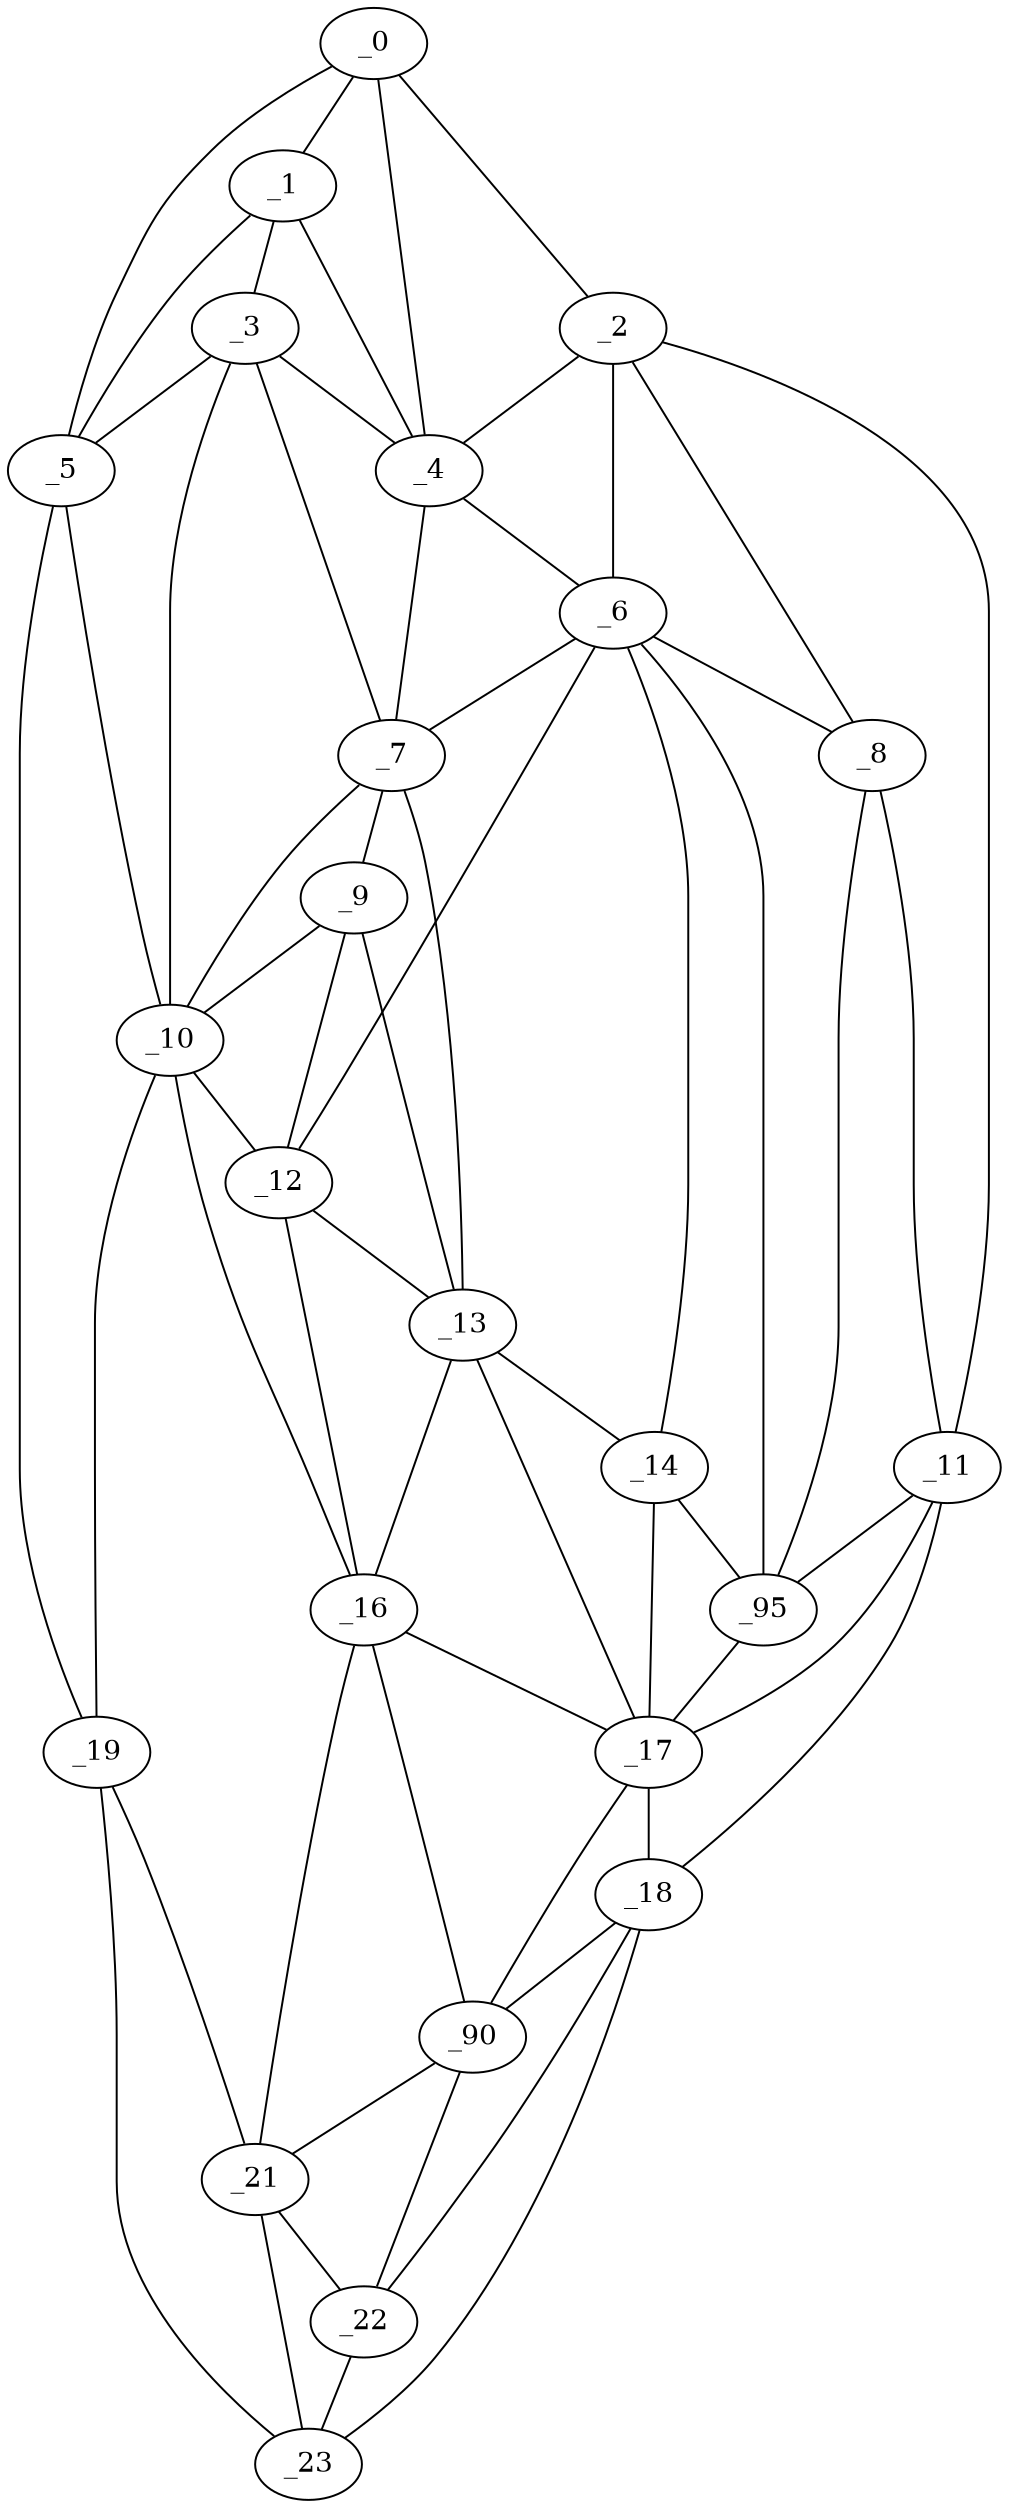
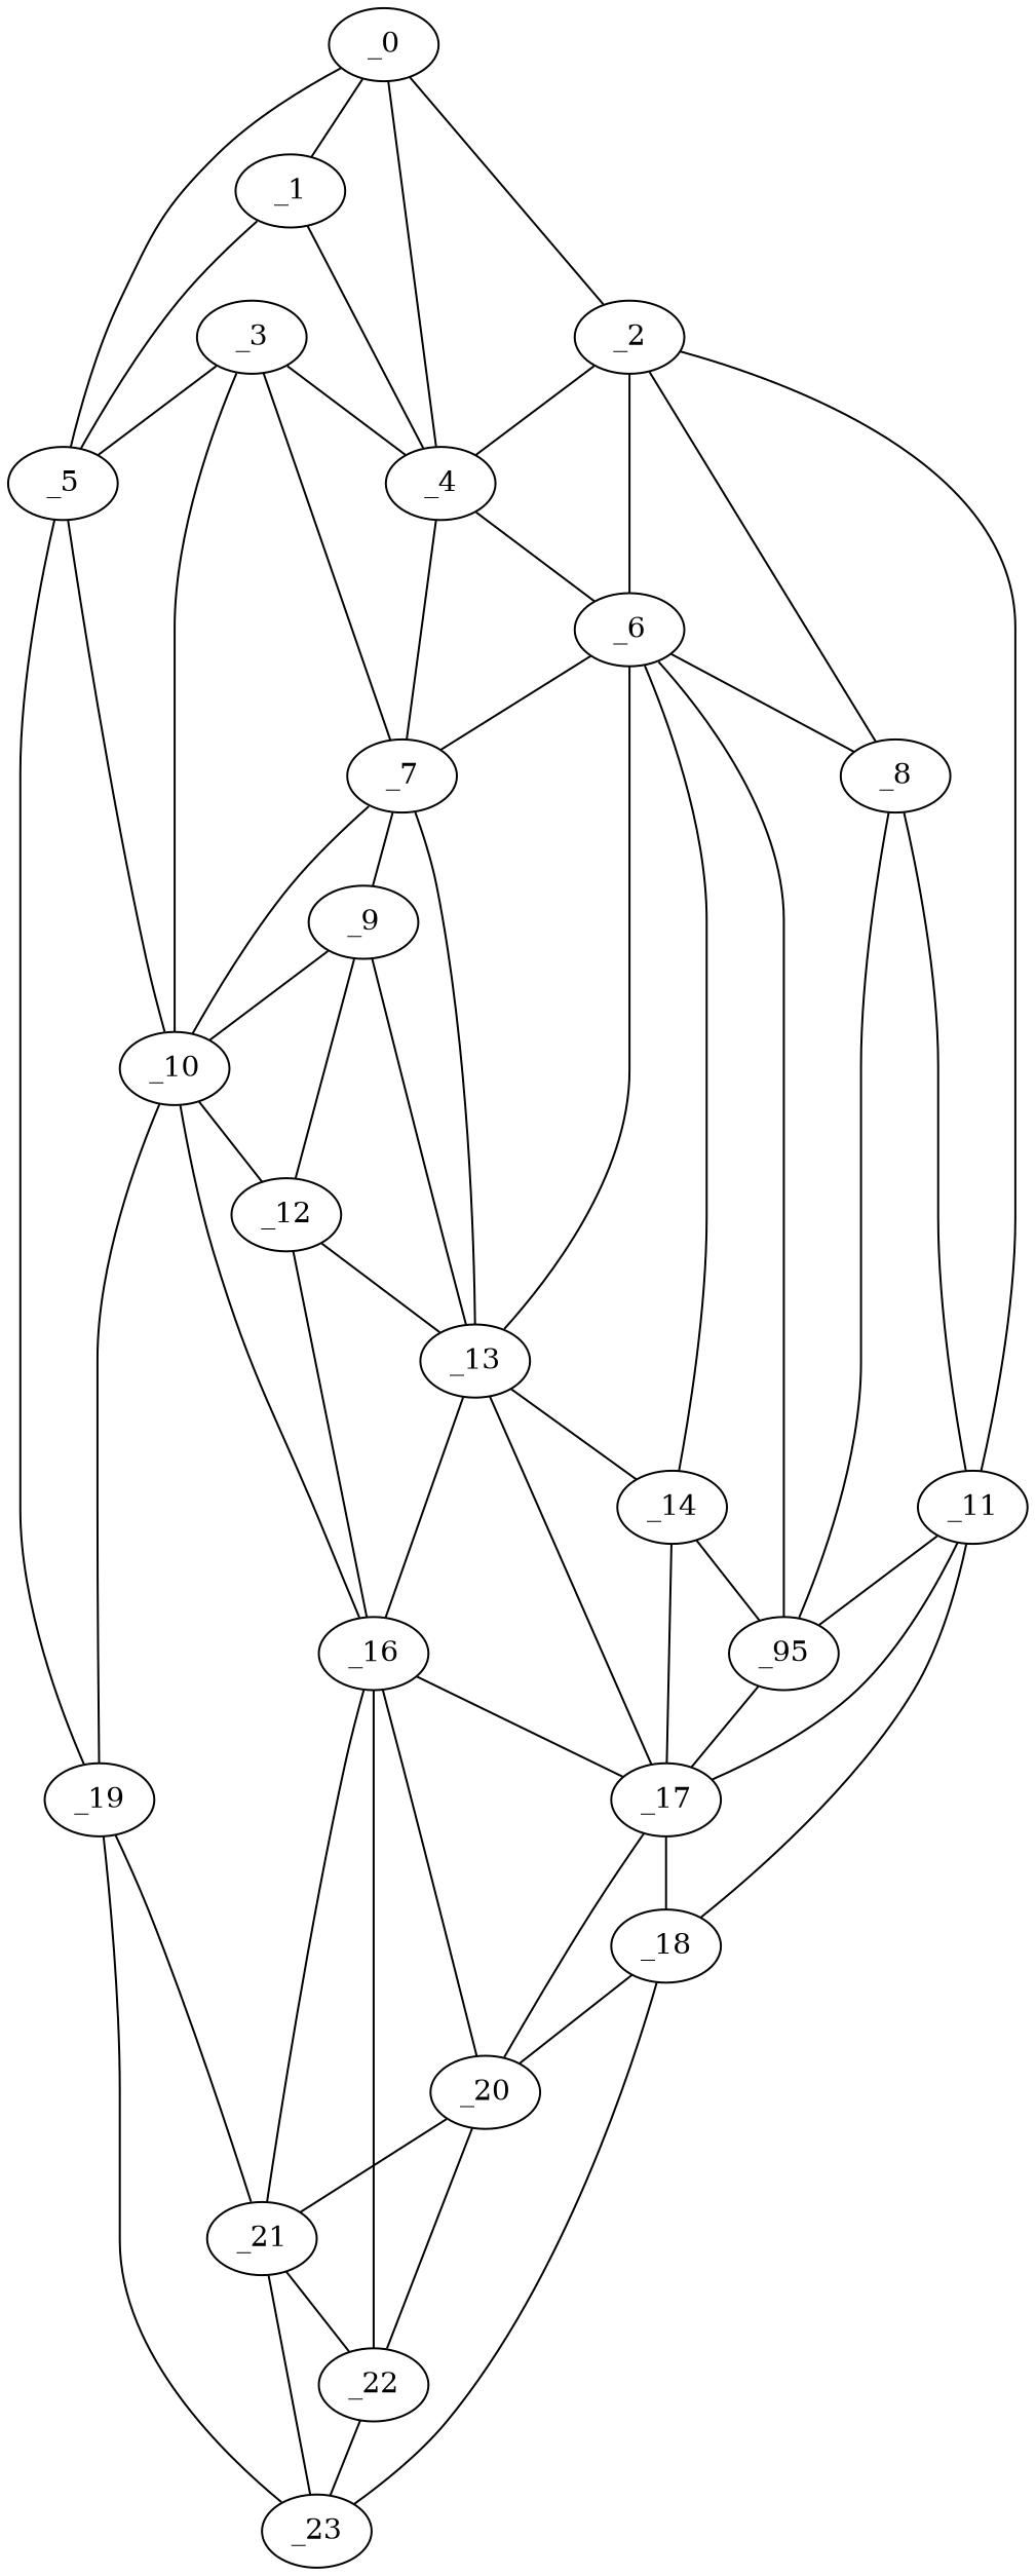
  graph {
    node [x=103 y=83]
    edge [valence=2]
    _0 [x=11 y=69]
    _1 [x=19 y=58]
    _2 [x=20]
    _4 [x=30 y=67]
    _5 [x=36 y=22]
    _3 [x=27 y=45]
    _6 [x=38 y=82]
    _8 [x=49 y=96]
    _11 [x=58 y=108]
    _7 [x=45 y=60]
    _10 [x=57 y=28]
    _19 [y=21]
    _13 [x=62 y=72]
    _14 [x=64 y=79]
    n15 [label=_95 x=64]
    _17 [x=78 y=72]
    _18 [x=101 y=71]
    _9 [x=55 y=61]
    _12 [x=60 y=61]
    _16 [x=69 y=62]
    _21 [x=105 y=27]
    _23 [x=124 y=41]
-   _20 [y=54 label=_90]
+   _20 [y=54]
    _22 [x=113 y=44]
    _0 -- _1 [valence=1]
    _0 -- _2 [valence=1]
    _0 -- _4
    _0 -- _5 [valence=1]
    _1 -- _4
    _1 -- _5 [valence=1]
-   _1 -- _3
    _2 -- _4
    _2 -- _6
    _2 -- _8
    _2 -- _11 [valence=1]
    _4 -- _6
    _4 -- _7
    _5 -- _10
    _5 -- _19 [valence=1]
    _3 -- _4
    _3 -- _5
    _3 -- _7
    _3 -- _10 [valence=1]
    _6 -- _8
    _6 -- _7
-   _6 -- _12 [valence=1]
+   _6 -- _13 [valence=1]
    _6 -- _14
    _6 -- n15
    _8 -- _11
    _8 -- n15
    _11 -- n15
    _11 -- _17
    _11 -- _18 [valence=1]
    _7 -- _10
    _7 -- _13
    _7 -- _9
    _10 -- _19
    _10 -- _12
    _10 -- _16
    _19 -- _21 [valence=1]
    _19 -- _23 [valence=1]
    _13 -- _14
    _13 -- _17 [valence=1]
    _13 -- _16
    _14 -- n15
    _14 -- _17
    n15 -- _17 [valence=1]
    _17 -- _18 [valence=1]
    _17 -- _20
    _18 -- _23 [valence=1]
    _18 -- _20
-   _18 -- _22 [valence=1]
+   _16 -- _22 [valence=1]
    _9 -- _10 [valence=1]
    _9 -- _13 [valence=1]
    _9 -- _12
    _12 -- _13
    _12 -- _16
    _16 -- _17
    _16 -- _21
    _16 -- _20
    _21 -- _23 [valence=1]
    _21 -- _22
    _20 -- _21
    _20 -- _22 [valence=1]
    _22 -- _23
  }
